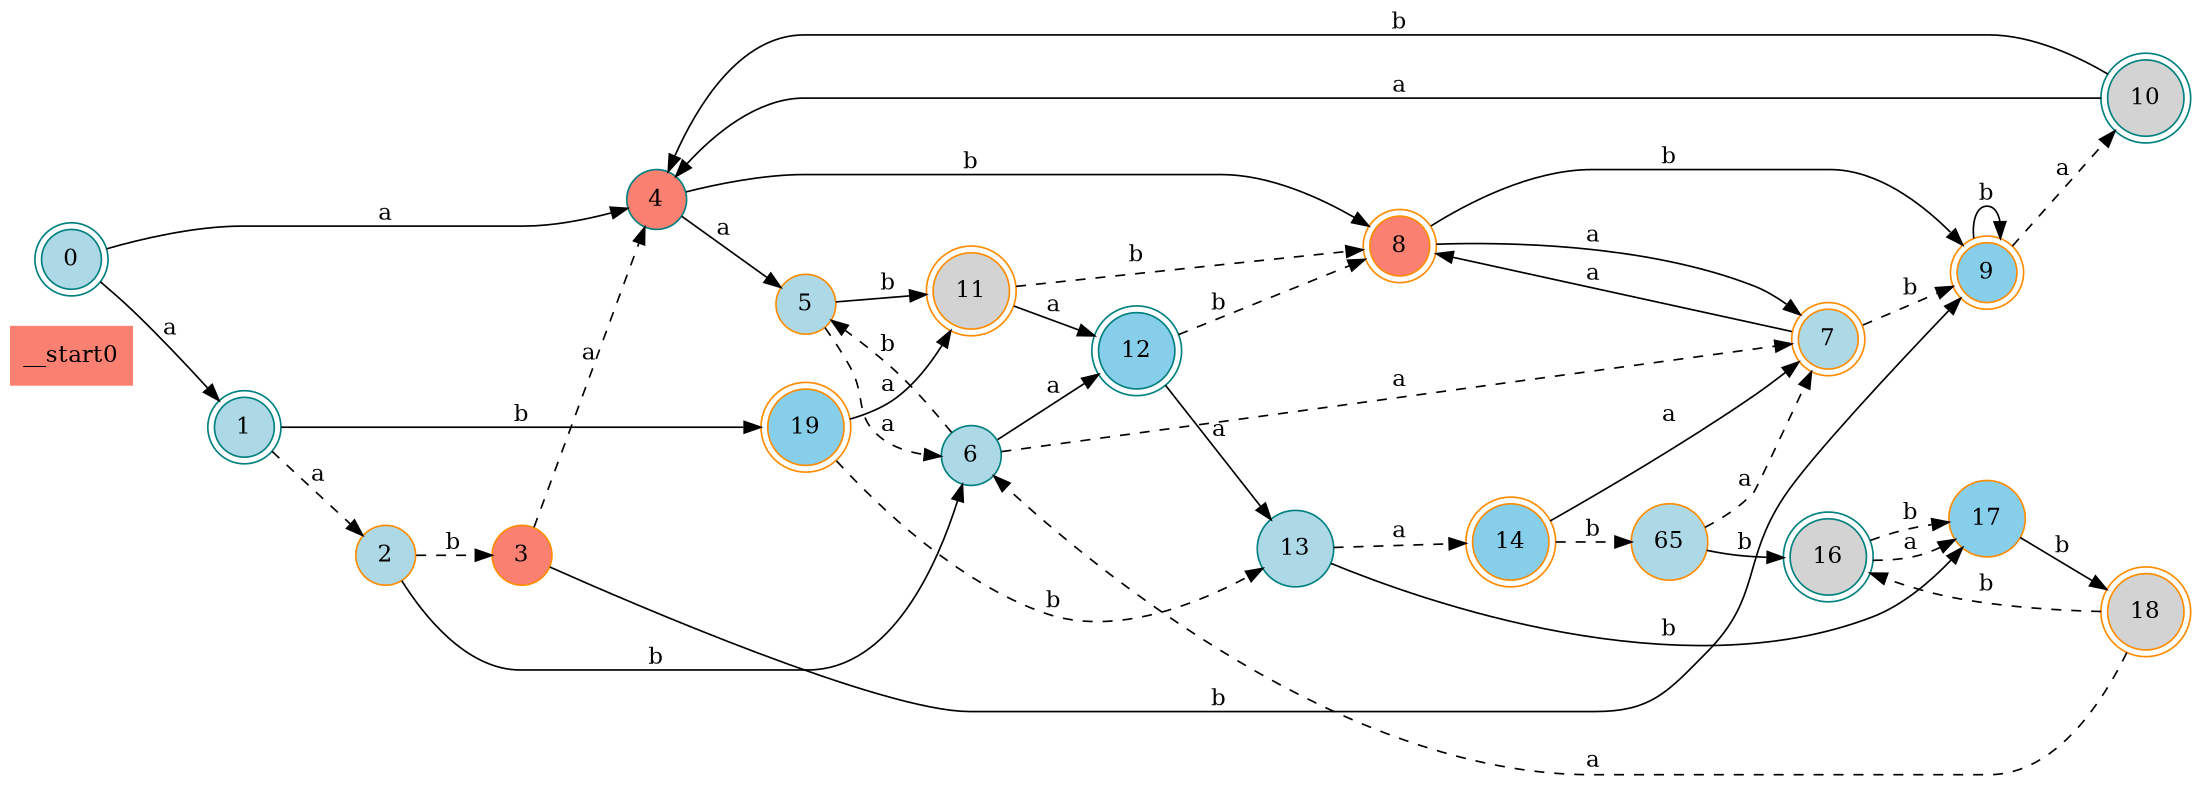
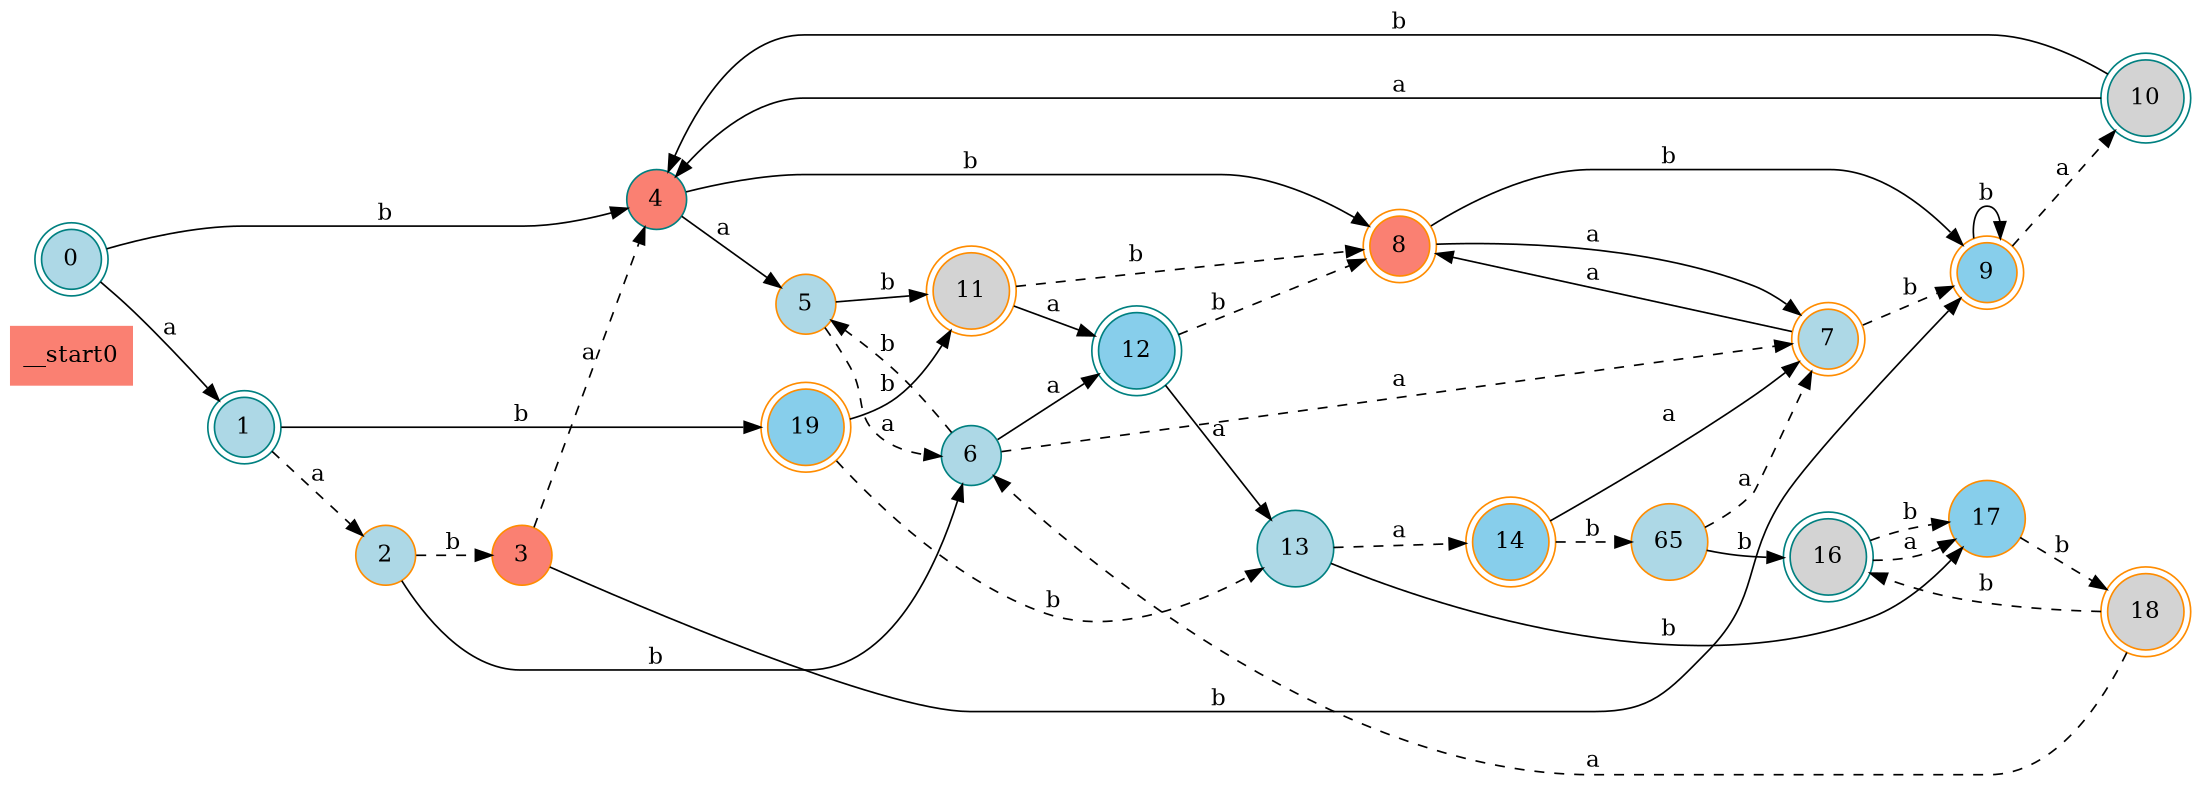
  digraph {
    fontname="DejaVu Serif"
    rankdir=LR
    node [color=darkorange fillcolor=lightblue fontname="DejaVu Serif" shape=doublecircle style="rounded,filled"]
    edge [fontname="DejaVu Serif" style=solid]
    __start0 [fillcolor=salmon shape=none style=filled]
    n2 [color=teal label=0]
    n3 [color=teal label=1]
    n4 [color=teal fillcolor=salmon label=4 shape=circle style=filled]
    n5 [label=2 shape=circle style=filled]
    n6 [fillcolor=skyblue label=19]
    n7 [label=5 shape=circle style=filled]
    n8 [fillcolor=salmon label=8]
    n9 [fillcolor=salmon label=3 shape=circle style=filled]
    n10 [color=teal label=6 shape=circle style=filled]
    n11 [fillcolor=lightgrey label=11]
    n12 [color=teal label=13 shape=circle style=filled]
    n13 [fillcolor=skyblue label=9]
    n14 [label=7]
    n15 [color=teal fillcolor=skyblue label=12]
    n16 [color=teal fillcolor=lightgrey label=10]
    n17 [fillcolor=skyblue label=14]
    n18 [fillcolor=skyblue label=17 shape=circle style=filled]
    n19 [label=65 shape=circle style=filled]
    n20 [fillcolor=lightgrey label=18 style=filled]
    n21 [color=teal fillcolor=lightgrey label=16]
    n2 -> n3 [label=a]
-   n2 -> n4 [label=a]
+   n2 -> n4 [label=b]
    n3 -> n5 [label=a style=dashed]
    n3 -> n6 [label=b]
    n4 -> n7 [label=a]
    n4 -> n8 [label=b]
    n5 -> n9 [label=b style=dashed]
    n5 -> n10 [label=b]
-   n6 -> n11 [label=a]
+   n6 -> n11 [label=b]
    n6 -> n12 [label=b style=dashed]
    n7 -> n10 [label=a style=dashed]
    n7 -> n11 [label=b]
    n8 -> n13 [label=b]
    n8 -> n14 [label=a]
    n9 -> n4 [label=a style=dashed]
    n9 -> n13 [label=b]
    n10 -> n7 [label=b style=dashed]
    n10 -> n14 [label=a style=dashed]
    n10 -> n15 [label=a]
    n11 -> n8 [label=b style=dashed]
    n11 -> n15 [label=a]
    n12 -> n17 [label=a style=dashed]
    n12 -> n18 [label=b]
    n13 -> n13 [label=b]
    n13 -> n16 [label=a style=dashed]
    n14 -> n8 [label=a]
    n14 -> n13 [label=b style=dashed]
    n15 -> n8 [label=b style=dashed]
    n15 -> n12 [label=a]
    n16 -> n4 [label=a]
    n16 -> n4 [label=b]
    n17 -> n14 [label=a]
    n17 -> n19 [label=b style=dashed]
-   n18 -> n20 [label=b]
+   n18 -> n20 [label=b style=dashed]
    n19 -> n14 [label=a style=dashed]
    n19 -> n21 [label=b]
    n20 -> n10 [label=a style=dashed]
    n20 -> n21 [label=b style=dashed]
    n21 -> n18 [label=a style=dashed]
    n21 -> n18 [label=b style=dashed]
  }
